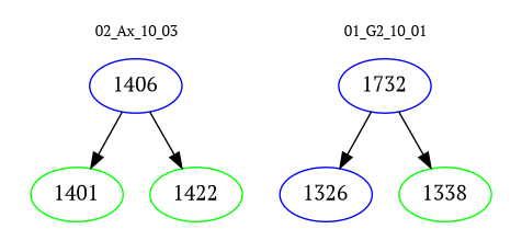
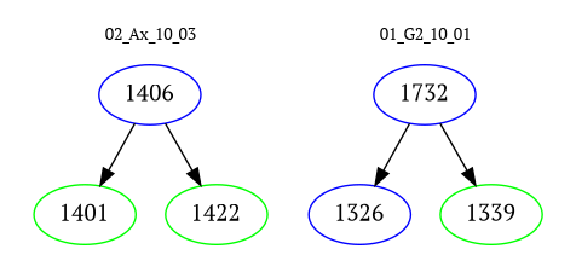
  digraph {
    fontname="PT Serif"
    node [color=blue fontname="PT Serif"]
    edge [color=black fontname="PT Serif"]
    n1 [label=1406]
    n2 [color=green label=1401]
    n3 [color=green label=1422]
    n4 [label=1732]
    n5 [label=1326]
-   n6 [color=green label=1338]
+   n6 [color=green label=1339]
    subgraph cluster_1 {
      color=white
      fontsize=10
      label="02_Ax_10_03"
      n1
      n2
      n3
    }
    subgraph cluster_2 {
      color=white
      fontsize=10
      label="01_G2_10_01"
      n4
      n5
      n6
    }
    n1 -> n2
    n1 -> n3
    n4 -> n5
    n4 -> n6
  }
